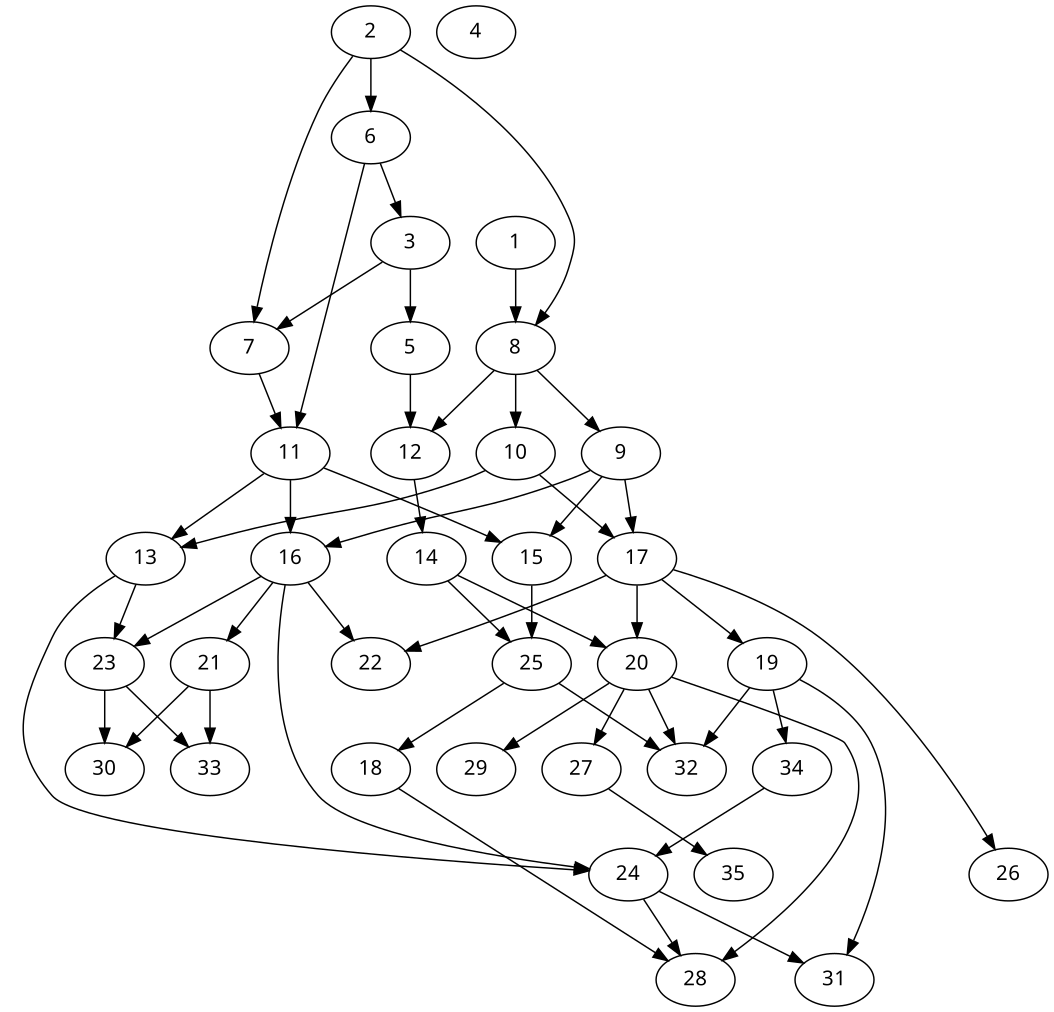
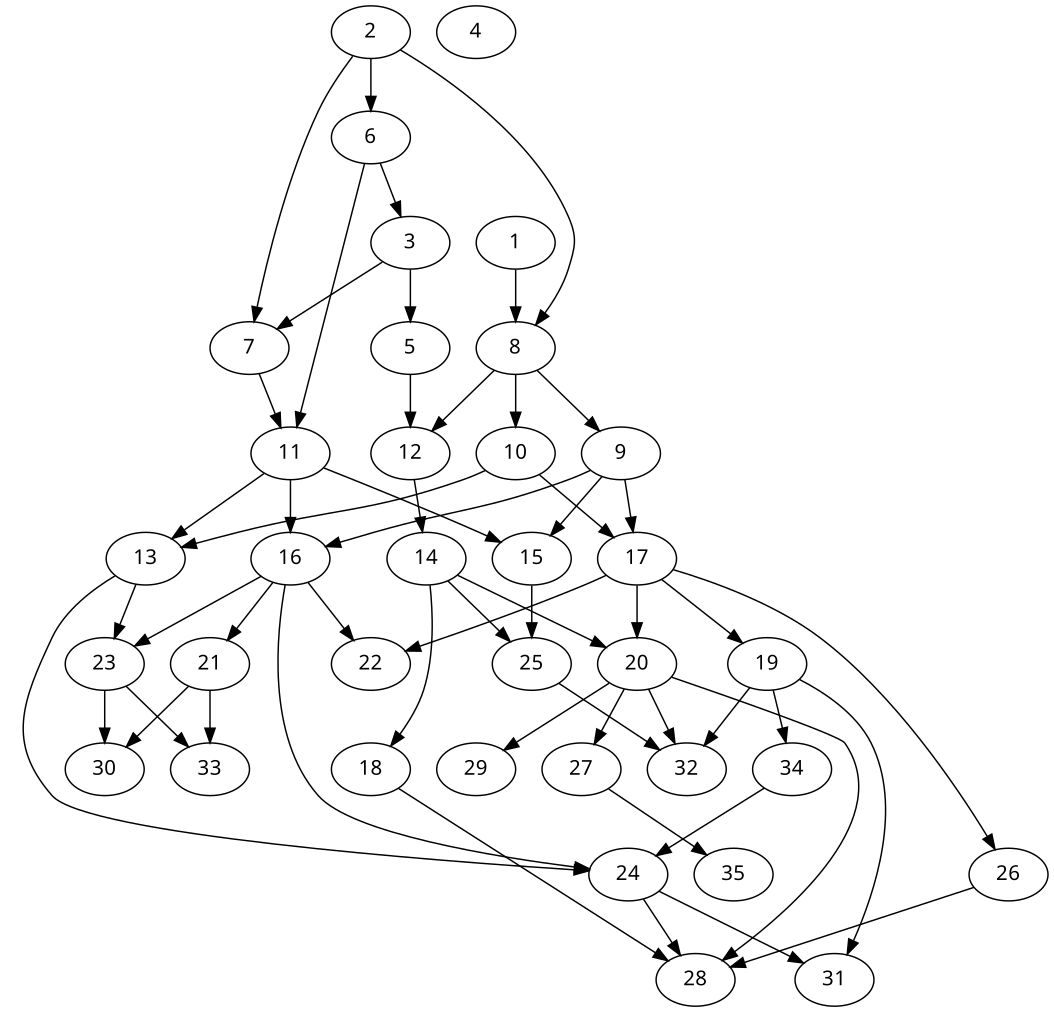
  digraph {
    fontname="Noto Sans"
    node [alpha=0.02 fontname="Noto Sans"]
    edge [fontname="Noto Sans"]
    1 [alpha=0.16 expect_size=73734686320068432]
    8 [alpha=0.09 expect_size=4660350100393816]
    12 [expect_size=1027725536121326976]
    9 [alpha=0.15 expect_size=899637621086569856]
    10 [alpha=0.17 expect_size=1126927465121700]
    14 [alpha=0.18 expect_size=608664358427466880]
    15 [alpha=0.13 expect_size=204822332746417920]
    16 [alpha=0.12 expect_size=662495987325061824512]
    17 [alpha=0.11 expect_size=12285780156047082]
    13 [alpha=0.13 expect_size=199904722279689792]
    2 [alpha=0.20 expect_size=1189605246371192897536]
    6 [alpha=0.08 expect_size=12519892370604425216]
    7 [alpha=0.16 expect_size=441236504012763693056]
    11 [expect_size=15916208396342470]
    3 [alpha=0.20 expect_size=7470315529495466]
    5 [alpha=0.03 expect_size=813545316204349440]
    4 [alpha=0.03 expect_size=304135600046220544]
    25 [alpha=0.12 expect_size=540583847966281826304]
    20 [alpha=0.07 expect_size=9166570806187648]
    18 [alpha=0.15 expect_size=14207532771835904000]
    23 [alpha=0.01 expect_size=322428944504519131136]
    24 [expect_size=493633613360883826688]
    21 [alpha=0.10 expect_size=61819720312464208]
    22 [alpha=0.07 expect_size=404317330234323]
    19 [alpha=0.00 expect_size=210579747042164064]
    26 [alpha=0.07 expect_size=566549048441398784]
    32 [alpha=0.20 expect_size=538352121327085184]
    30 [alpha=0.18 expect_size=388194873300623616]
    33 [alpha=0.10 expect_size=474989023199232000000]
    28 [alpha=0.08 expect_size=266125056354584096]
    31 [alpha=0.01 expect_size=466578417454241808384]
    27 [alpha=0.01 expect_size=3012805943319552]
    29 [alpha=0.18 expect_size=1427254355224139137024]
    34 [expect_size=51481998195758336]
    35 [alpha=0.10 expect_size=76055924369432510464]
    1 -> 8
    8 -> 12
    8 -> 9
    8 -> 10
    12 -> 14
    9 -> 15
    9 -> 16
    9 -> 17
    10 -> 17
    10 -> 13
    14 -> 25
    14 -> 20
-   25 -> 18
+   14 -> 18
    15 -> 25
    16 -> 23
    16 -> 24
    16 -> 21
    16 -> 22
    17 -> 20
    17 -> 22
    17 -> 19
    17 -> 26
    13 -> 23
    13 -> 24
    2 -> 8
    2 -> 6
    2 -> 7
    6 -> 11
    6 -> 3
    7 -> 11
    11 -> 15
    11 -> 16
    11 -> 13
    3 -> 7
    3 -> 5
    5 -> 12
    25 -> 32
    20 -> 32
    20 -> 28
    20 -> 27
    20 -> 29
    18 -> 28
    23 -> 30
    23 -> 33
    24 -> 28
    24 -> 31
    21 -> 30
    21 -> 33
    19 -> 32
    19 -> 31
    19 -> 34
+   26 -> 28
    27 -> 35
    34 -> 24
  }
